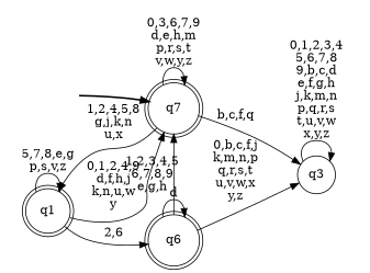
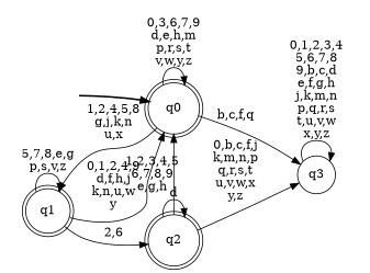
  digraph {
    rankdir=LR
    node [shape=doublecircle style="rounded,filled" color=black fillcolor=white]
    __start0 [height=0 shape=none style=invis width=0 color="" fillcolor=""]
-   n2 [label=q7]
+   n2 [label=q0]
    n3 [label=q1]
    n4 [label=q3 shape=circle style=filled]
-   n5 [label=q6]
+   n5 [label=q2]
    subgraph cluster_1 {
      nodesep=0.15
      ranksep=0.15
      style=invis
      __start0
      n2
    }
    __start0 -> n2 [penwidth=2]
    n2 -> n2 [label="0,3,6,7,9\nd,e,h,m\np,r,s,t\nv,w,y,z"]
    n2 -> n3 [label="1,2,4,5,8\ng,j,k,n\nu,x"]
    n2 -> n4 [label="b,c,f,q"]
    n3 -> n2 [label="0,1,2,4,9\nd,f,h,j\nk,n,u,w\ny"]
    n3 -> n3 [label="5,7,8,e,g\np,s,v,z"]
    n3 -> n5 [label="2,6"]
    n4 -> n4 [label="0,1,2,3,4\n5,6,7,8\n9,b,c,d\ne,f,g,h\nj,k,m,n\np,q,r,s\nt,u,v,w\nx,y,z"]
    n5 -> n2 [label="1,2,3,4,5\n6,7,8,9\ne,g,h"]
    n5 -> n4 [label="0,b,c,f,j\nk,m,n,p\nq,r,s,t\nu,v,w,x\ny,z"]
    n5 -> n5 [label=d]
  }
